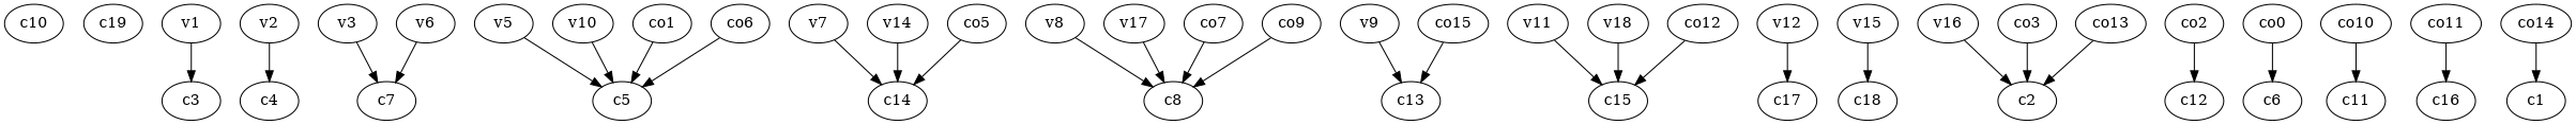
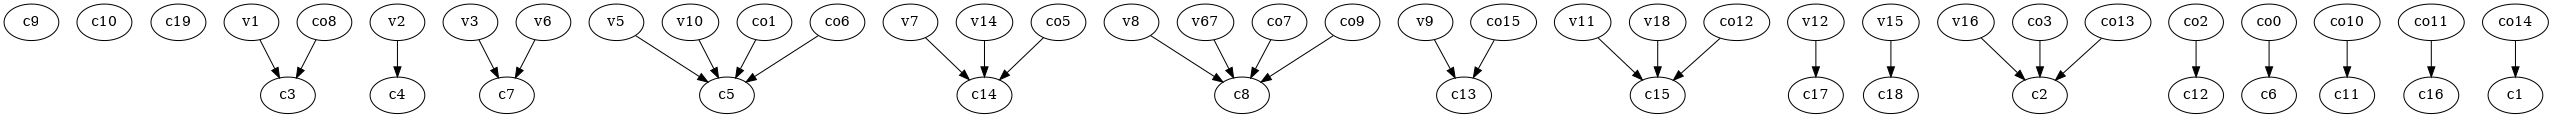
  strict digraph {
    edge [weight=1]
+   c9
    c10
    c19
    v1
    c3
    v2
    c4
    v3
    c7
    v5
    c5
    v6
    v7
    c14
    v8
    c8
    v9
    c13
    v10
    v11
    c15
    v12
    c17
    v14
    v15
    c18
    v16
    c2
-   v17
+   v17 [label=v67]
    v18
    co1
    co2
    c12
    co3
    n35 [label=co0]
    c6
    co5
    co6
    co7
+   co8
    co9
    co10
    c11
    co11
    c16
    co12
    co13
    co14
    c1
    co15
    v1 -> c3
    v2 -> c4
    v3 -> c7
    v5 -> c5
    v6 -> c7
    v7 -> c14
    v8 -> c8
    v9 -> c13
    v10 -> c5
    v11 -> c15
    v12 -> c17
    v14 -> c14
    v15 -> c18
    v16 -> c2
    v17 -> c8
    v18 -> c15
    co1 -> c5
    co2 -> c12
    co3 -> c2
    n35 -> c6
    co5 -> c14
    co6 -> c5
    co7 -> c8
+   co8 -> c3
    co9 -> c8
    co10 -> c11
    co11 -> c16
    co12 -> c15
    co13 -> c2
    co14 -> c1
    co15 -> c13
  }
